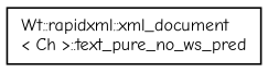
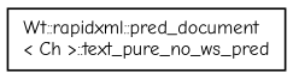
  digraph {
    rankdir=LR
    fontname="Comic Neue"
-   n1 [color=black fillcolor=white fontname="Comic Neue" fontsize=10 height=0.2 label="Wt::rapidxml::xml_document\l\< Ch \>::text_pure_no_ws_pred" shape=record style=filled width=0.4]
+   n1 [color=black fillcolor=white fontname="Comic Neue" fontsize=10 height=0.2 label="Wt::rapidxml::pred_document\l\< Ch \>::text_pure_no_ws_pred" shape=record style=filled width=0.4]
  }
